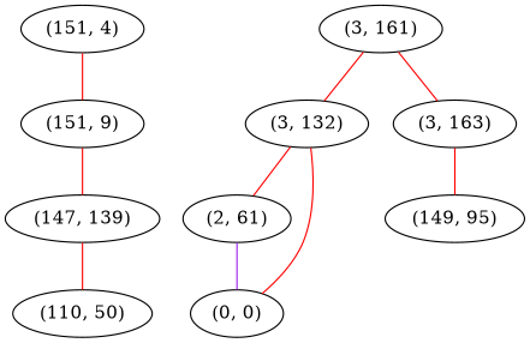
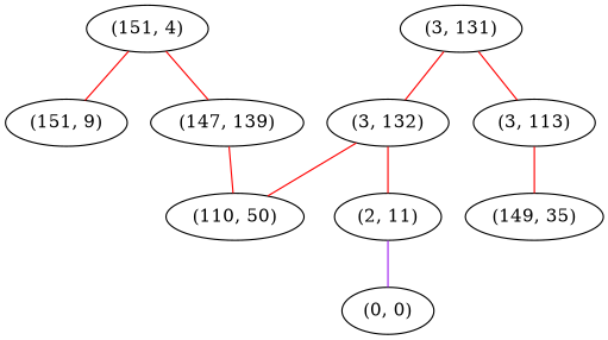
  graph {
    edge [color=red weight=1]
    n1 [label="(151, 9)"]
    "(151, 4)"
    "(147, 139)"
    "(110, 50)"
    n5 [label="(3, 132)"]
-   "(3, 161)"
-   "(3, 163)"
-   "(2, 11)" [label="(2, 61)"]
-   "(149, 35)" [label="(149, 95)"]
+   "(3, 161)" [label="(3, 131)"]
+   "(3, 163)" [label="(3, 113)"]
+   "(2, 11)"
+   "(149, 35)"
    "(0, 0)"
    "(151, 4)" -- n1
-   n1 -- "(147, 139)"
+   "(151, 4)" -- "(147, 139)"
    "(147, 139)" -- "(110, 50)"
-   n5 -- "(0, 0)"
+   n5 -- "(110, 50)"
    n5 -- "(2, 11)"
    "(3, 161)" -- n5
    "(3, 161)" -- "(3, 163)"
    "(3, 163)" -- "(149, 35)"
    "(2, 11)" -- "(0, 0)" [color=purple weight=4]
  }
